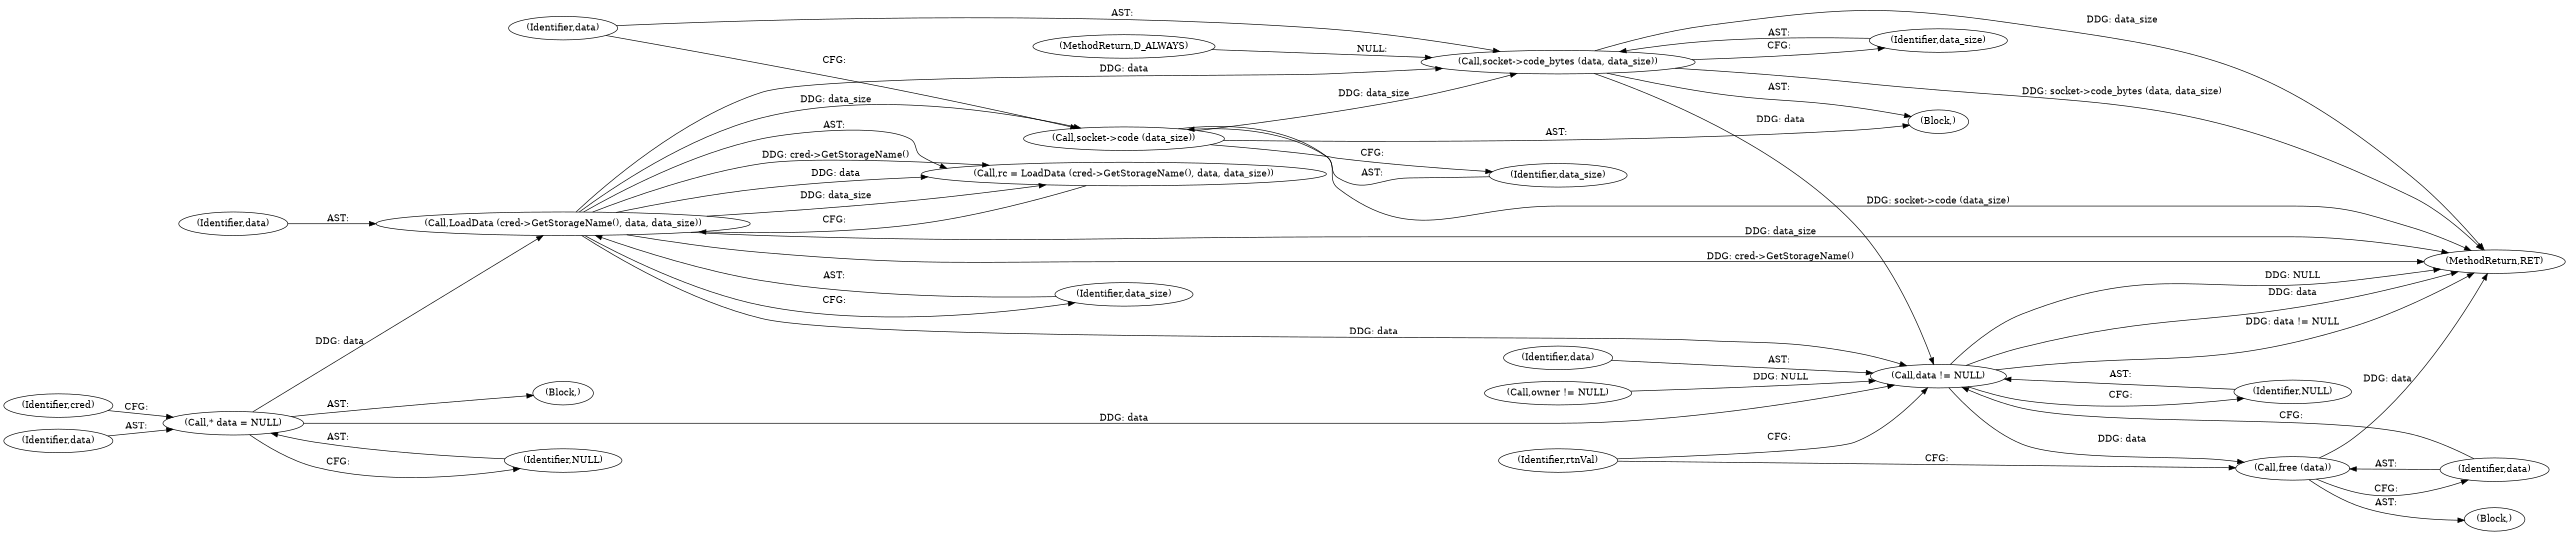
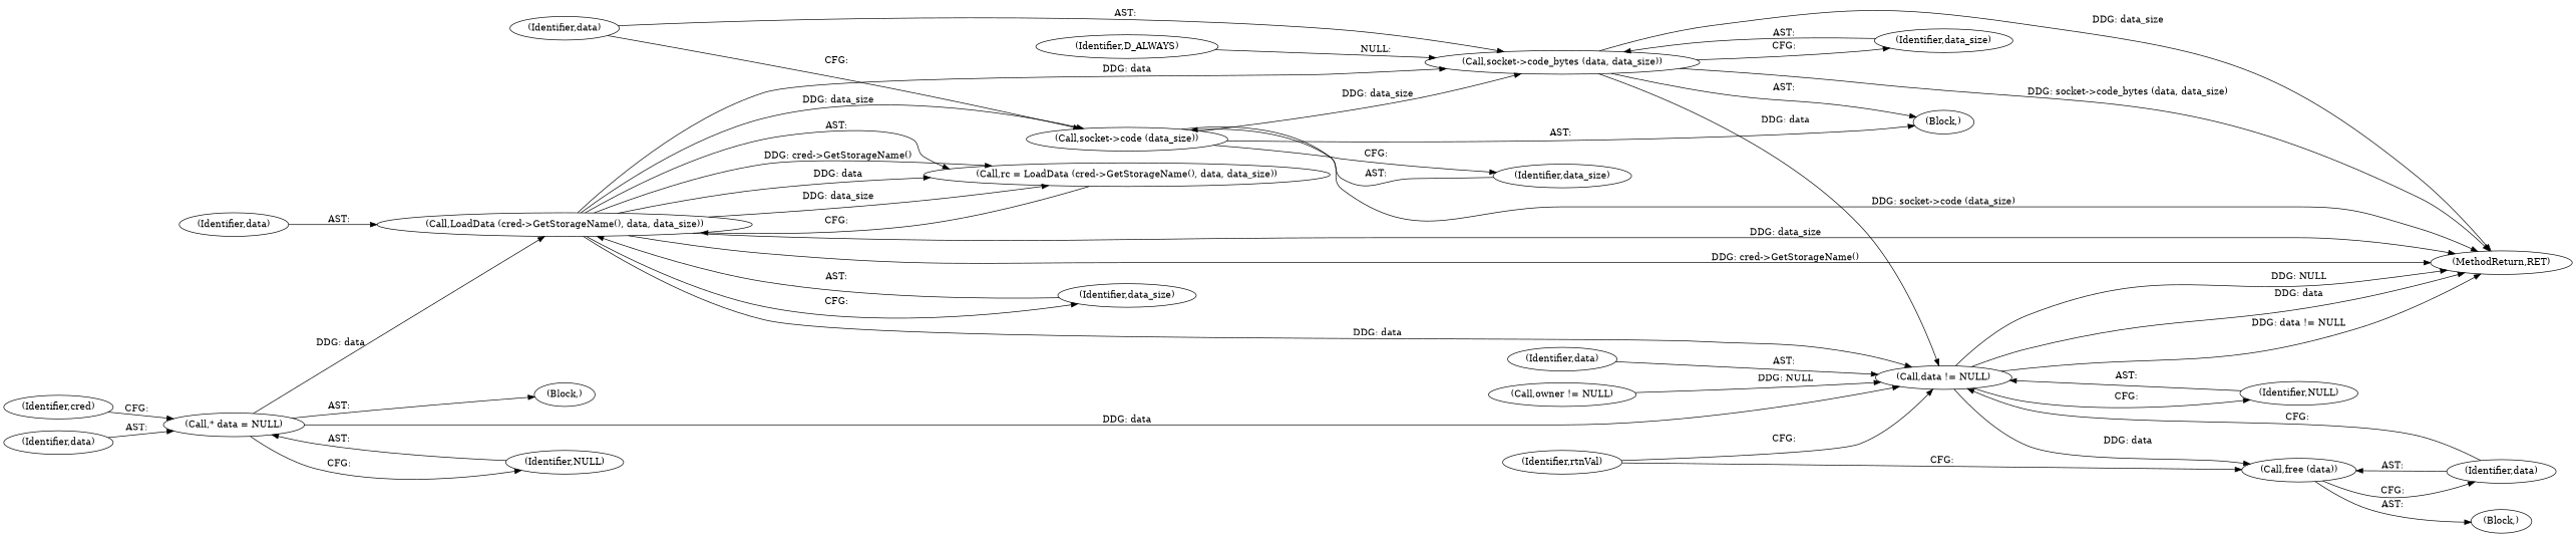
  digraph {
    rankdir=LR
    n1 [label="(Call,socket->code_bytes (data, data_size))"]
    n2 [label="(Call,data != NULL)"]
    n3 [label="(MethodReturn,RET)"]
    n4 [label="(Block,)"]
    n5 [label="(Identifier,data_size)"]
    n6 [label="(Call,free (data))"]
    n7 [label="(Identifier,NULL)"]
    n8 [label="(Call,LoadData (cred->GetStorageName(), data, data_size))"]
    n9 [label="(Call,socket->code (data_size))"]
    n10 [label="(Call,rc = LoadData (cred->GetStorageName(), data, data_size))"]
    n11 [label="(Identifier,data_size)"]
    n12 [label="(Identifier,data_size)"]
    n13 [label="(Call,* data = NULL)"]
    n14 [label="(Identifier,NULL)"]
    n15 [label="(Block,)"]
    n16 [label="(Block,)"]
    n17 [label="(Identifier,data)"]
    n18 [label="(Identifier,data)"]
    n19 [label="(Identifier,cred)"]
    n20 [label="(Identifier,data)"]
    n21 [label="(Identifier,rtnVal)"]
-   n22 [label="(MethodReturn,D_ALWAYS)"]
+   n22 [label="(Identifier,D_ALWAYS)"]
    n23 [label="(Identifier,data)"]
    n24 [label="(Call,owner != NULL)"]
    n25 [label="(Identifier,data)"]
    n1 -> n2 [label="DDG: data"]
    n1 -> n3 [label="DDG: socket->code_bytes (data, data_size)"]
    n1 -> n3 [label="DDG: data_size"]
    n1 -> n4 [label="AST: "]
    n1 -> n5 [label="CFG: "]
    n2 -> n3 [label="DDG: NULL"]
    n2 -> n3 [label="DDG: data"]
    n2 -> n3 [label="DDG: data != NULL"]
    n2 -> n6 [label="DDG: data"]
    n2 -> n7 [label="CFG: "]
    n5 -> n1 [label="AST: "]
-   n6 -> n3 [label="DDG: data"]
    n6 -> n16 [label="AST: "]
    n6 -> n17 [label="CFG: "]
    n7 -> n2 [label="AST: "]
    n8 -> n1 [label="DDG: data"]
    n8 -> n2 [label="DDG: data"]
    n8 -> n3 [label="DDG: cred->GetStorageName()"]
    n8 -> n3 [label="DDG: data_size"]
    n8 -> n9 [label="DDG: data_size"]
    n8 -> n10 [label="AST: "]
    n8 -> n10 [label="DDG: cred->GetStorageName()"]
    n8 -> n10 [label="DDG: data"]
    n8 -> n10 [label="DDG: data_size"]
    n8 -> n11 [label="CFG: "]
    n9 -> n1 [label="DDG: data_size"]
    n9 -> n3 [label="DDG: socket->code (data_size)"]
    n9 -> n4 [label="AST: "]
    n9 -> n12 [label="CFG: "]
    n10 -> n8 [label="CFG: "]
    n11 -> n8 [label="AST: "]
    n12 -> n9 [label="AST: "]
    n13 -> n2 [label="DDG: data"]
    n13 -> n8 [label="DDG: data"]
    n13 -> n14 [label="CFG: "]
    n13 -> n15 [label="AST: "]
    n14 -> n13 [label="AST: "]
    n17 -> n2 [label="CFG: "]
    n17 -> n6 [label="AST: "]
    n18 -> n2 [label="AST: "]
    n19 -> n13 [label="CFG: "]
    n20 -> n8 [label="AST: "]
    n21 -> n2 [label="CFG: "]
    n21 -> n6 [label="CFG: "]
    n22 -> n1 [label="NULL: "]
    n23 -> n1 [label="AST: "]
    n23 -> n9 [label="CFG: "]
    n24 -> n2 [label="DDG: NULL"]
    n25 -> n13 [label="AST: "]
  }
